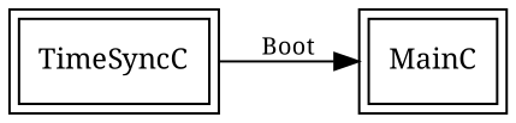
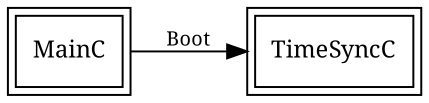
  digraph {
    rankdir=LR
    fontname="Noto Serif"
    node [fontsize=12 peripheries=2 shape=box fontname="Noto Serif"]
    TimeSyncC
    MainC
-   TimeSyncC -> MainC [fontsize=10 label=Boot fontname="Noto Serif"]
+   MainC -> TimeSyncC [fontsize=10 label=Boot fontname="Noto Serif"]
  }
